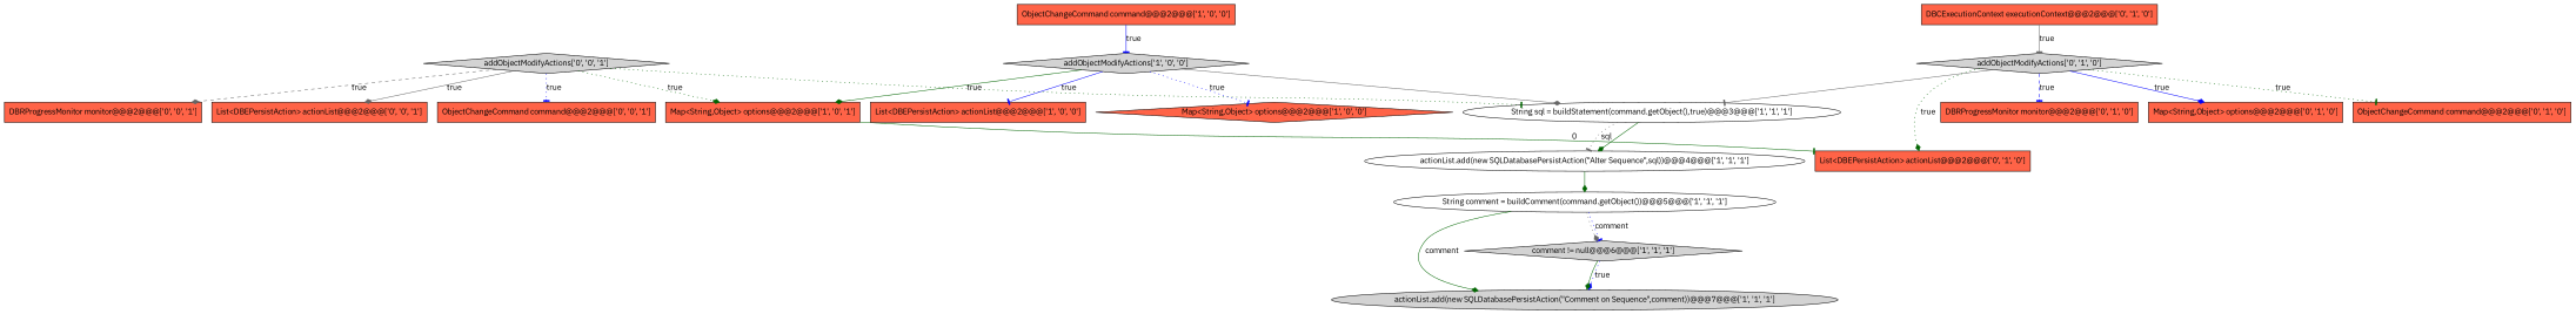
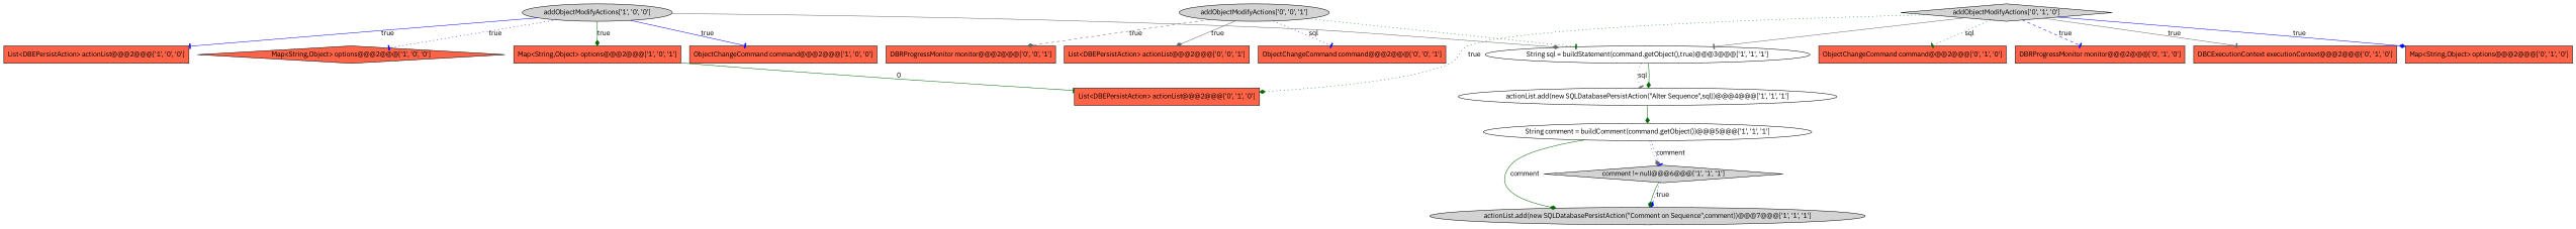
  digraph {
    fontname="IBM Plex Sans"
    node [fillcolor=tomato fontname="IBM Plex Sans" shape=box style=filled]
    edge [arrowhead=diamond color=darkgreen fontname="IBM Plex Sans" style=solid]
    n1 [label="ObjectChangeCommand command@@@2@@@['1', '0', '0']"]
-   n2 [fillcolor=lightgray label="addObjectModifyActions['0', '0', '1']" shape=diamond]
+   n2 [fillcolor=lightgray label="addObjectModifyActions['0', '0', '1']" shape=ellipse]
    n3 [label="Map<String,Object> options@@@2@@@['1', '0', '1']"]
    n4 [label="DBRProgressMonitor monitor@@@2@@@['0', '0', '1']"]
    n5 [label="List<DBEPersistAction> actionList@@@2@@@['0', '0', '1']"]
    n6 [fillcolor=white label="String sql = buildStatement(command.getObject(),true)@@@3@@@['1', '1', '1']" shape=ellipse]
    n7 [label="ObjectChangeCommand command@@@2@@@['0', '0', '1']"]
    n8 [label="List<DBEPersistAction> actionList@@@2@@@['0', '1', '0']"]
    n9 [fillcolor=white label="actionList.add(new SQLDatabasePersistAction(\"Alter Sequence\",sql))@@@4@@@['1', '1', '1']" shape=ellipse]
    n10 [label="List<DBEPersistAction> actionList@@@2@@@['1', '0', '0']"]
    n11 [fillcolor=lightgray label="actionList.add(new SQLDatabasePersistAction(\"Comment on Sequence\",comment))@@@7@@@['1', '1', '1']" shape=ellipse]
    n12 [fillcolor=white label="String comment = buildComment(command.getObject())@@@5@@@['1', '1', '1']" shape=ellipse]
    n13 [fillcolor=lightgray label="comment != null@@@6@@@['1', '1', '1']" shape=diamond]
    n14 [label="DBRProgressMonitor monitor@@@2@@@['0', '1', '0']"]
    n15 [label="DBCExecutionContext executionContext@@@2@@@['0', '1', '0']"]
    n16 [label="Map<String,Object> options@@@2@@@['1', '0', '0']" shape=diamond]
    n17 [fillcolor=lightgray label="addObjectModifyActions['0', '1', '0']" shape=diamond]
    n18 [label="Map<String,Object> options@@@2@@@['0', '1', '0']"]
    n19 [label="ObjectChangeCommand command@@@2@@@['0', '1', '0']"]
-   n20 [fillcolor=lightgray label="addObjectModifyActions['1', '0', '0']" shape=diamond]
-   n2 -> n3 [label=true style=dotted]
+   n20 [fillcolor=lightgray label="addObjectModifyActions['1', '0', '0']" shape=ellipse]
    n2 -> n4 [color=gray40 label=true style=dashed]
    n2 -> n5 [color=gray40 label=true]
    n2 -> n6 [arrowhead=tee style=dotted]
-   n2 -> n7 [arrowhead=tee color=blue label=true style=dotted]
+   n2 -> n7 [arrowhead=tee color=blue label=sql style=dotted]
    n3 -> n8 [arrowhead=tee label=0]
    n6 -> n9
    n6 -> n9 [arrowhead=tee color=gray40 label=sql style=dotted]
    n9 -> n12
    n12 -> n11 [label=comment]
    n12 -> n13 [arrowhead=tee color=blue label=comment style=dotted]
    n12 -> n13 [color=gray40 style=dotted]
    n13 -> n11 [color=blue label=true style=dotted]
    n13 -> n11
    n17 -> n6 [arrowhead=tee color=gray40]
    n17 -> n8 [label=true style=dotted]
    n17 -> n14 [arrowhead=tee color=blue label=true style=dashed]
-   n15 -> n17 [arrowhead=tee color=gray40 label=true]
+   n17 -> n15 [arrowhead=tee color=gray40 label=true]
    n17 -> n18 [color=blue label=true]
-   n17 -> n19 [arrowhead=tee label=true style=dotted]
-   n1 -> n20 [arrowhead=tee color=blue label=true]
+   n17 -> n19 [arrowhead=tee label=sql style=dotted]
+   n20 -> n1 [arrowhead=tee color=blue label=true]
    n20 -> n3 [label=true]
    n20 -> n6 [color=gray40]
    n20 -> n10 [arrowhead=tee color=blue label=true]
    n20 -> n16 [arrowhead=tee color=blue label=true style=dotted]
  }
